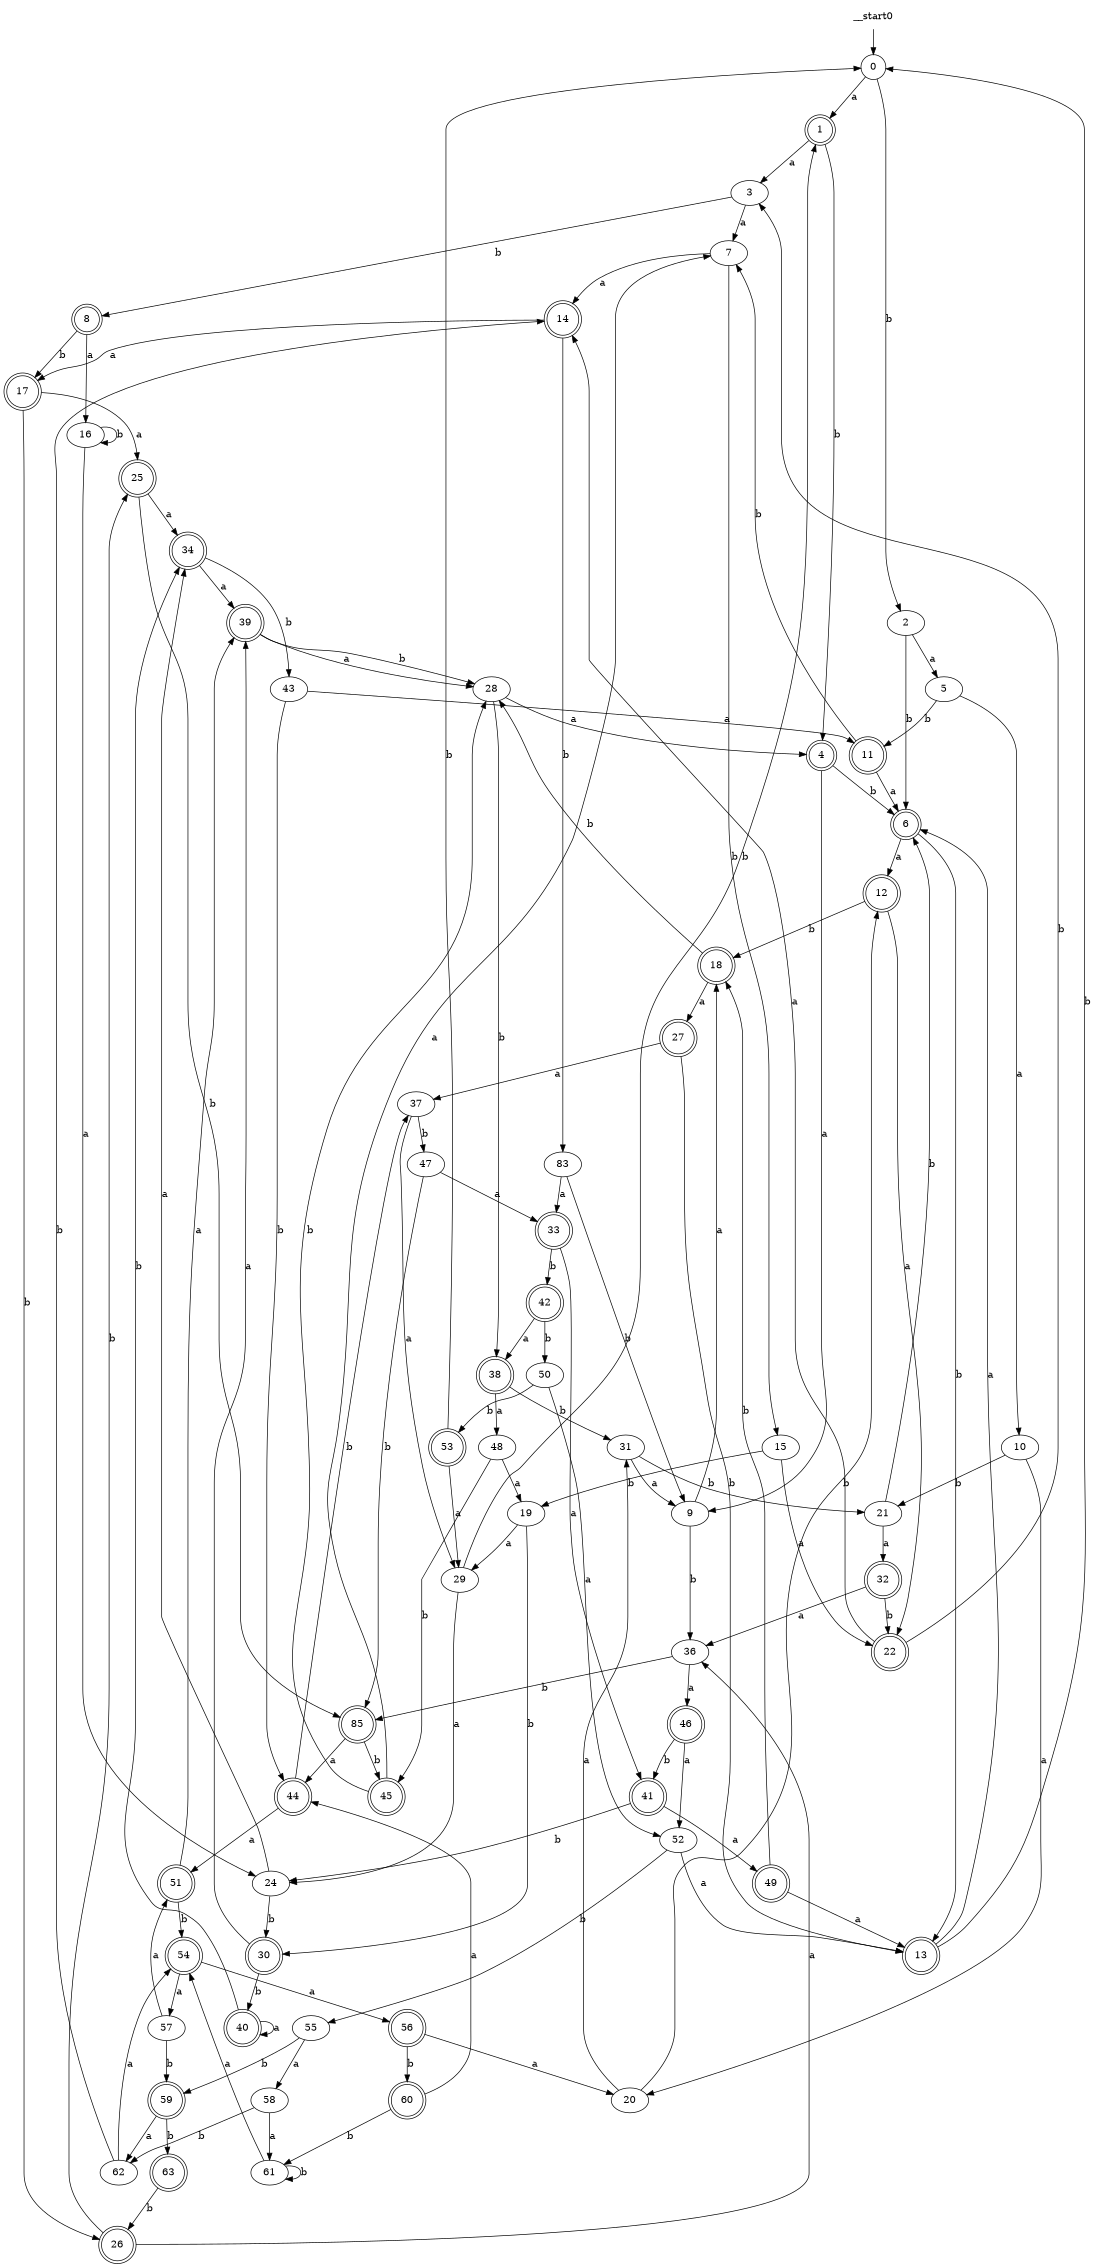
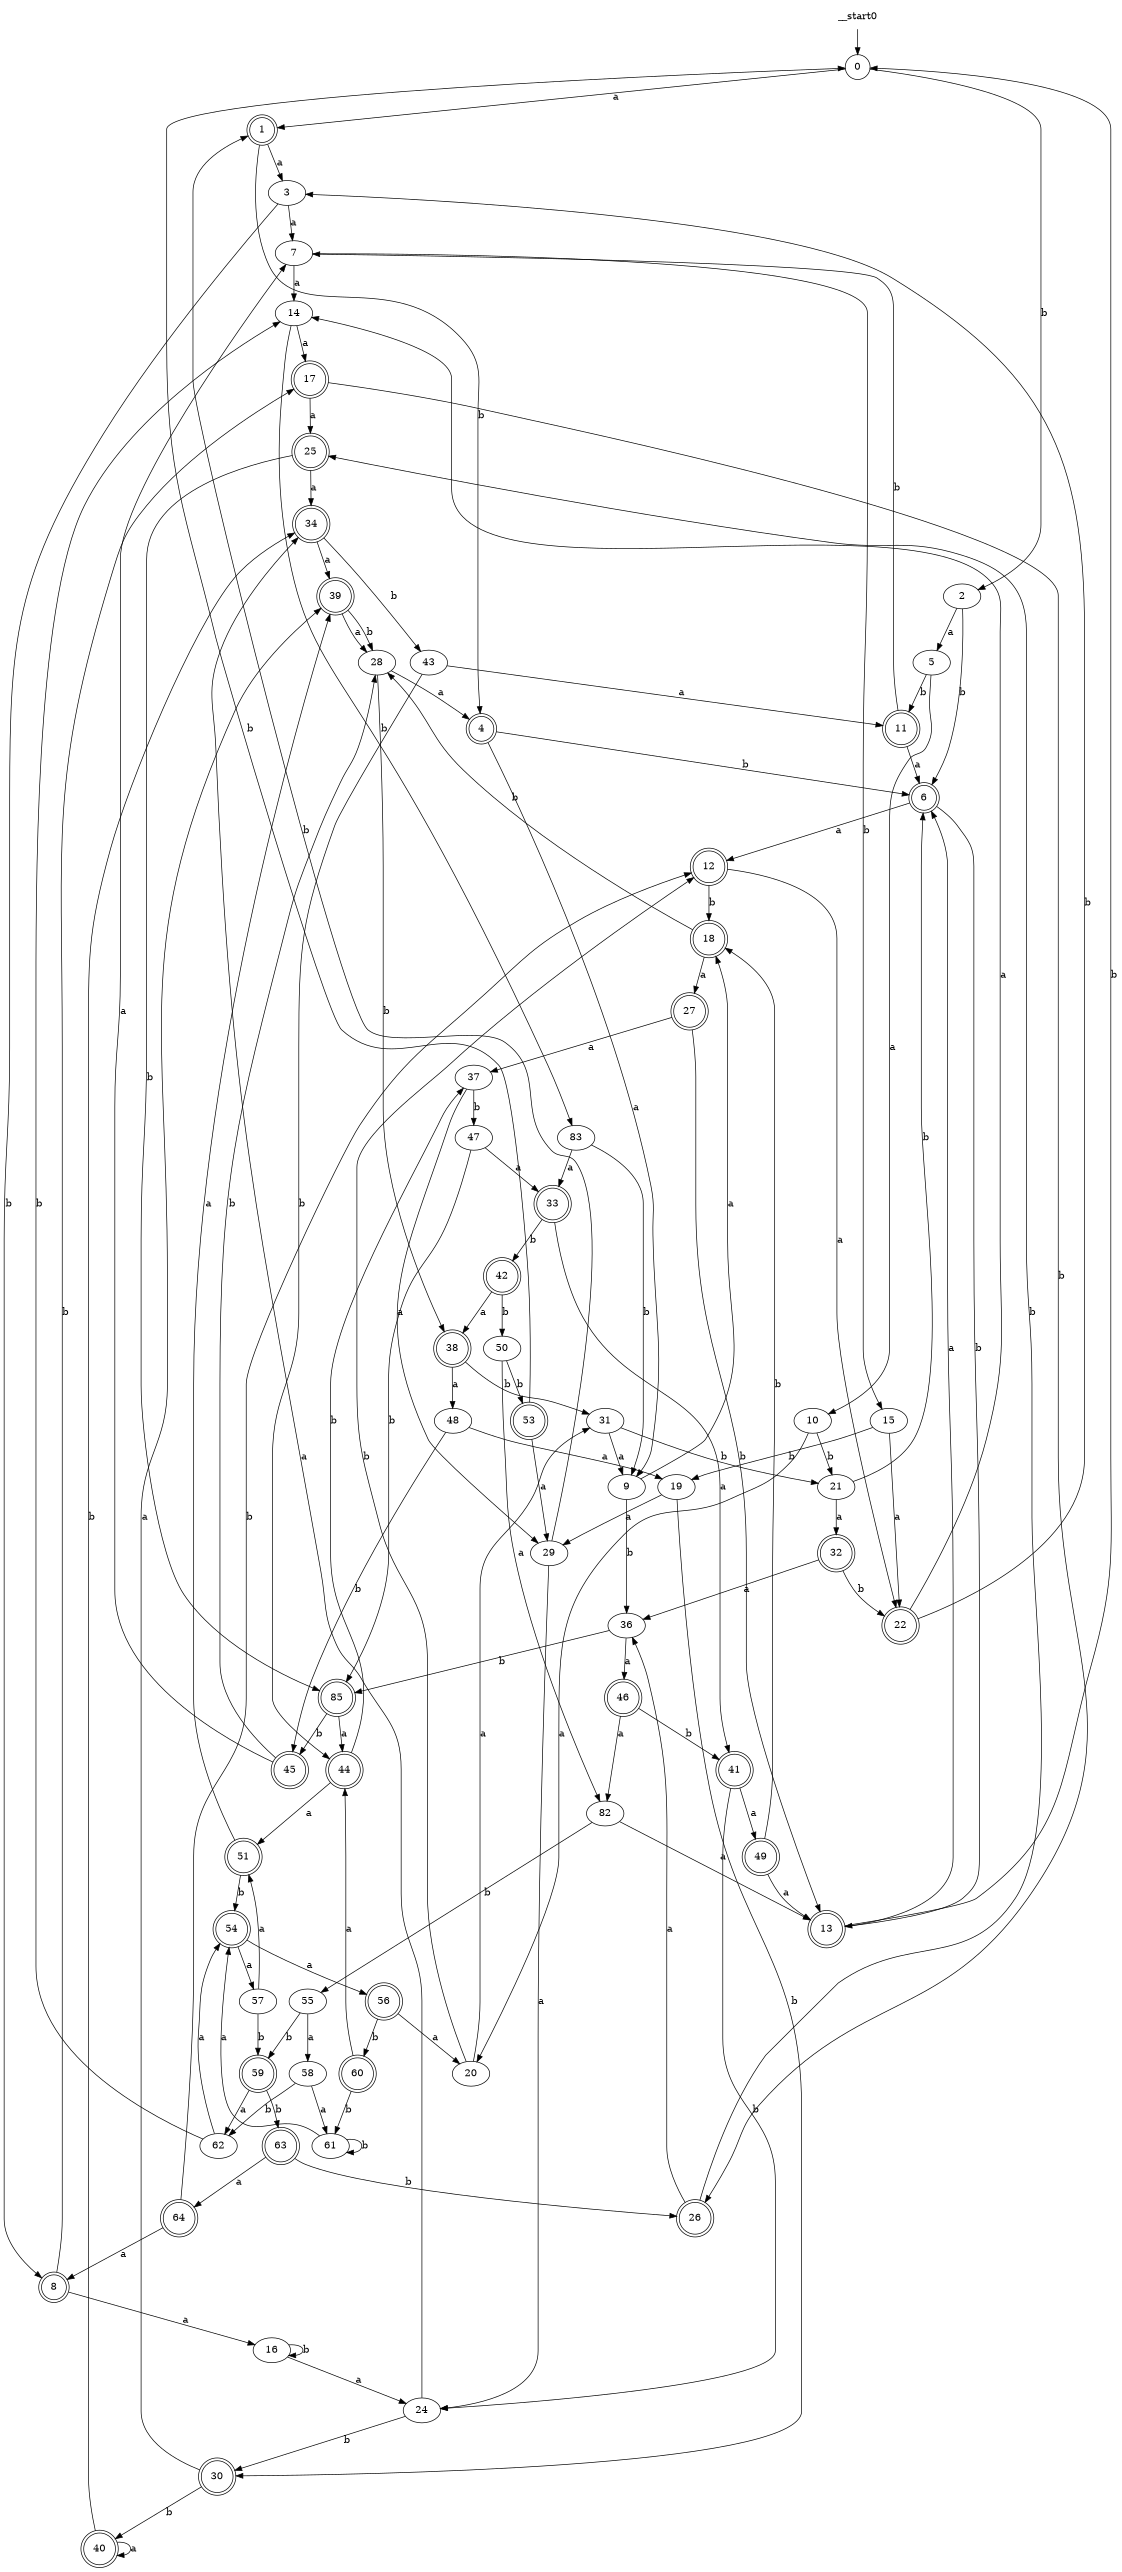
  digraph {
    node [shape=doublecircle]
    __start0 [shape=none]
    0 [shape=circle]
    1
    2 [shape=""]
    3 [shape=""]
    4
    5 [shape=""]
    6
    7 [shape=""]
    8
    9 [shape=""]
    10 [shape=""]
    11
    12
    13
-   14
+   14 [shape=ellipse]
    15 [shape=""]
    16 [shape=""]
    17
    18
    36 [shape=""]
    20 [shape=""]
    21 [shape=""]
    22
    n25 [label=83 shape=""]
    19 [shape=""]
    24 [shape=""]
    25
    26
    27
    28 [shape=""]
    29 [shape=""]
    30
    31 [shape=""]
    32
    33
    34
    n38 [label=85]
    37 [shape=""]
    38
    39
    40
    41
    42
    43 [shape=""]
    44
    45
    46
    47 [shape=""]
    48 [shape=""]
    49
    50 [shape=""]
    51
-   52 [shape=""]
+   52 [label=82 shape=""]
    53
    54
    55 [shape=""]
    56
    57 [shape=""]
    58 [shape=""]
    59
    60
    61 [shape=""]
    62 [shape=""]
    63
+   64
    __start0 -> 0
    0 -> 1 [label=a]
    0 -> 2 [label=b]
    1 -> 3 [label=a]
    1 -> 4 [label=b]
    2 -> 5 [label=a]
    2 -> 6 [label=b]
    3 -> 7 [label=a]
    3 -> 8 [label=b]
    4 -> 6 [label=b]
    4 -> 9 [label=a]
    5 -> 10 [label=a]
    5 -> 11 [label=b]
    6 -> 12 [label=a]
    6 -> 13 [label=b]
    7 -> 14 [label=a]
    7 -> 15 [label=b]
    8 -> 16 [label=a]
    8 -> 17 [label=b]
    9 -> 18 [label=a]
    9 -> 36 [label=b]
    10 -> 20 [label=a]
    10 -> 21 [label=b]
    11 -> 6 [label=a]
    11 -> 7 [label=b]
    12 -> 18 [label=b]
    12 -> 22 [label=a]
    13 -> 0 [label=b]
    13 -> 6 [label=a]
    14 -> 17 [label=a]
    14 -> n25 [label=b]
    15 -> 22 [label=a]
    15 -> 19 [label=b]
    16 -> 16 [label=b]
    16 -> 24 [label=a]
    17 -> 25 [label=a]
    17 -> 26 [label=b]
    18 -> 27 [label=a]
    18 -> 28 [label=b]
    36 -> n38 [label=b]
    36 -> 46 [label=a]
    20 -> 12 [label=b]
    20 -> 31 [label=a]
    21 -> 6 [label=b]
    21 -> 32 [label=a]
    22 -> 3 [label=b]
    22 -> 14 [label=a]
    n25 -> 9 [label=b]
    n25 -> 33 [label=a]
    19 -> 29 [label=a]
    19 -> 30 [label=b]
    24 -> 30 [label=b]
    24 -> 34 [label=a]
    25 -> 34 [label=a]
    25 -> n38 [label=b]
    26 -> 36 [label=a]
    26 -> 25 [label=b]
    27 -> 13 [label=b]
    27 -> 37 [label=a]
    28 -> 4 [label=a]
    28 -> 38 [label=b]
    29 -> 1 [label=b]
    29 -> 24 [label=a]
    30 -> 39 [label=a]
    30 -> 40 [label=b]
    31 -> 9 [label=a]
    31 -> 21 [label=b]
    32 -> 36 [label=a]
    32 -> 22 [label=b]
    33 -> 41 [label=a]
    33 -> 42 [label=b]
    34 -> 39 [label=a]
    34 -> 43 [label=b]
    n38 -> 44 [label=a]
    n38 -> 45 [label=b]
    37 -> 29 [label=a]
    37 -> 47 [label=b]
    38 -> 31 [label=b]
    38 -> 48 [label=a]
    39 -> 28 [label=a]
    39 -> 28 [label=b]
    40 -> 34 [label=b]
    40 -> 40 [label=a]
    41 -> 24 [label=b]
    41 -> 49 [label=a]
    42 -> 38 [label=a]
    42 -> 50 [label=b]
    43 -> 11 [label=a]
    43 -> 44 [label=b]
    44 -> 37 [label=b]
    44 -> 51 [label=a]
    45 -> 7 [label=a]
    45 -> 28 [label=b]
    46 -> 41 [label=b]
    46 -> 52 [label=a]
    47 -> 33 [label=a]
    47 -> n38 [label=b]
    48 -> 19 [label=a]
    48 -> 45 [label=b]
    49 -> 13 [label=a]
    49 -> 18 [label=b]
    50 -> 52 [label=a]
    50 -> 53 [label=b]
    51 -> 39 [label=a]
    51 -> 54 [label=b]
    52 -> 13 [label=a]
    52 -> 55 [label=b]
    53 -> 0 [label=b]
    53 -> 29 [label=a]
    54 -> 56 [label=a]
    54 -> 57 [label=a]
    55 -> 58 [label=a]
    55 -> 59 [label=b]
    56 -> 20 [label=a]
    56 -> 60 [label=b]
    57 -> 51 [label=a]
    57 -> 59 [label=b]
    58 -> 61 [label=a]
    58 -> 62 [label=b]
    59 -> 62 [label=a]
    59 -> 63 [label=b]
    60 -> 44 [label=a]
    60 -> 61 [label=b]
    61 -> 54 [label=a]
    61 -> 61 [label=b]
    62 -> 14 [label=b]
    62 -> 54 [label=a]
    63 -> 26 [label=b]
+   63 -> 64 [label=a]
+   64 -> 8 [label=a]
+   64 -> 12 [label=b]
  }
